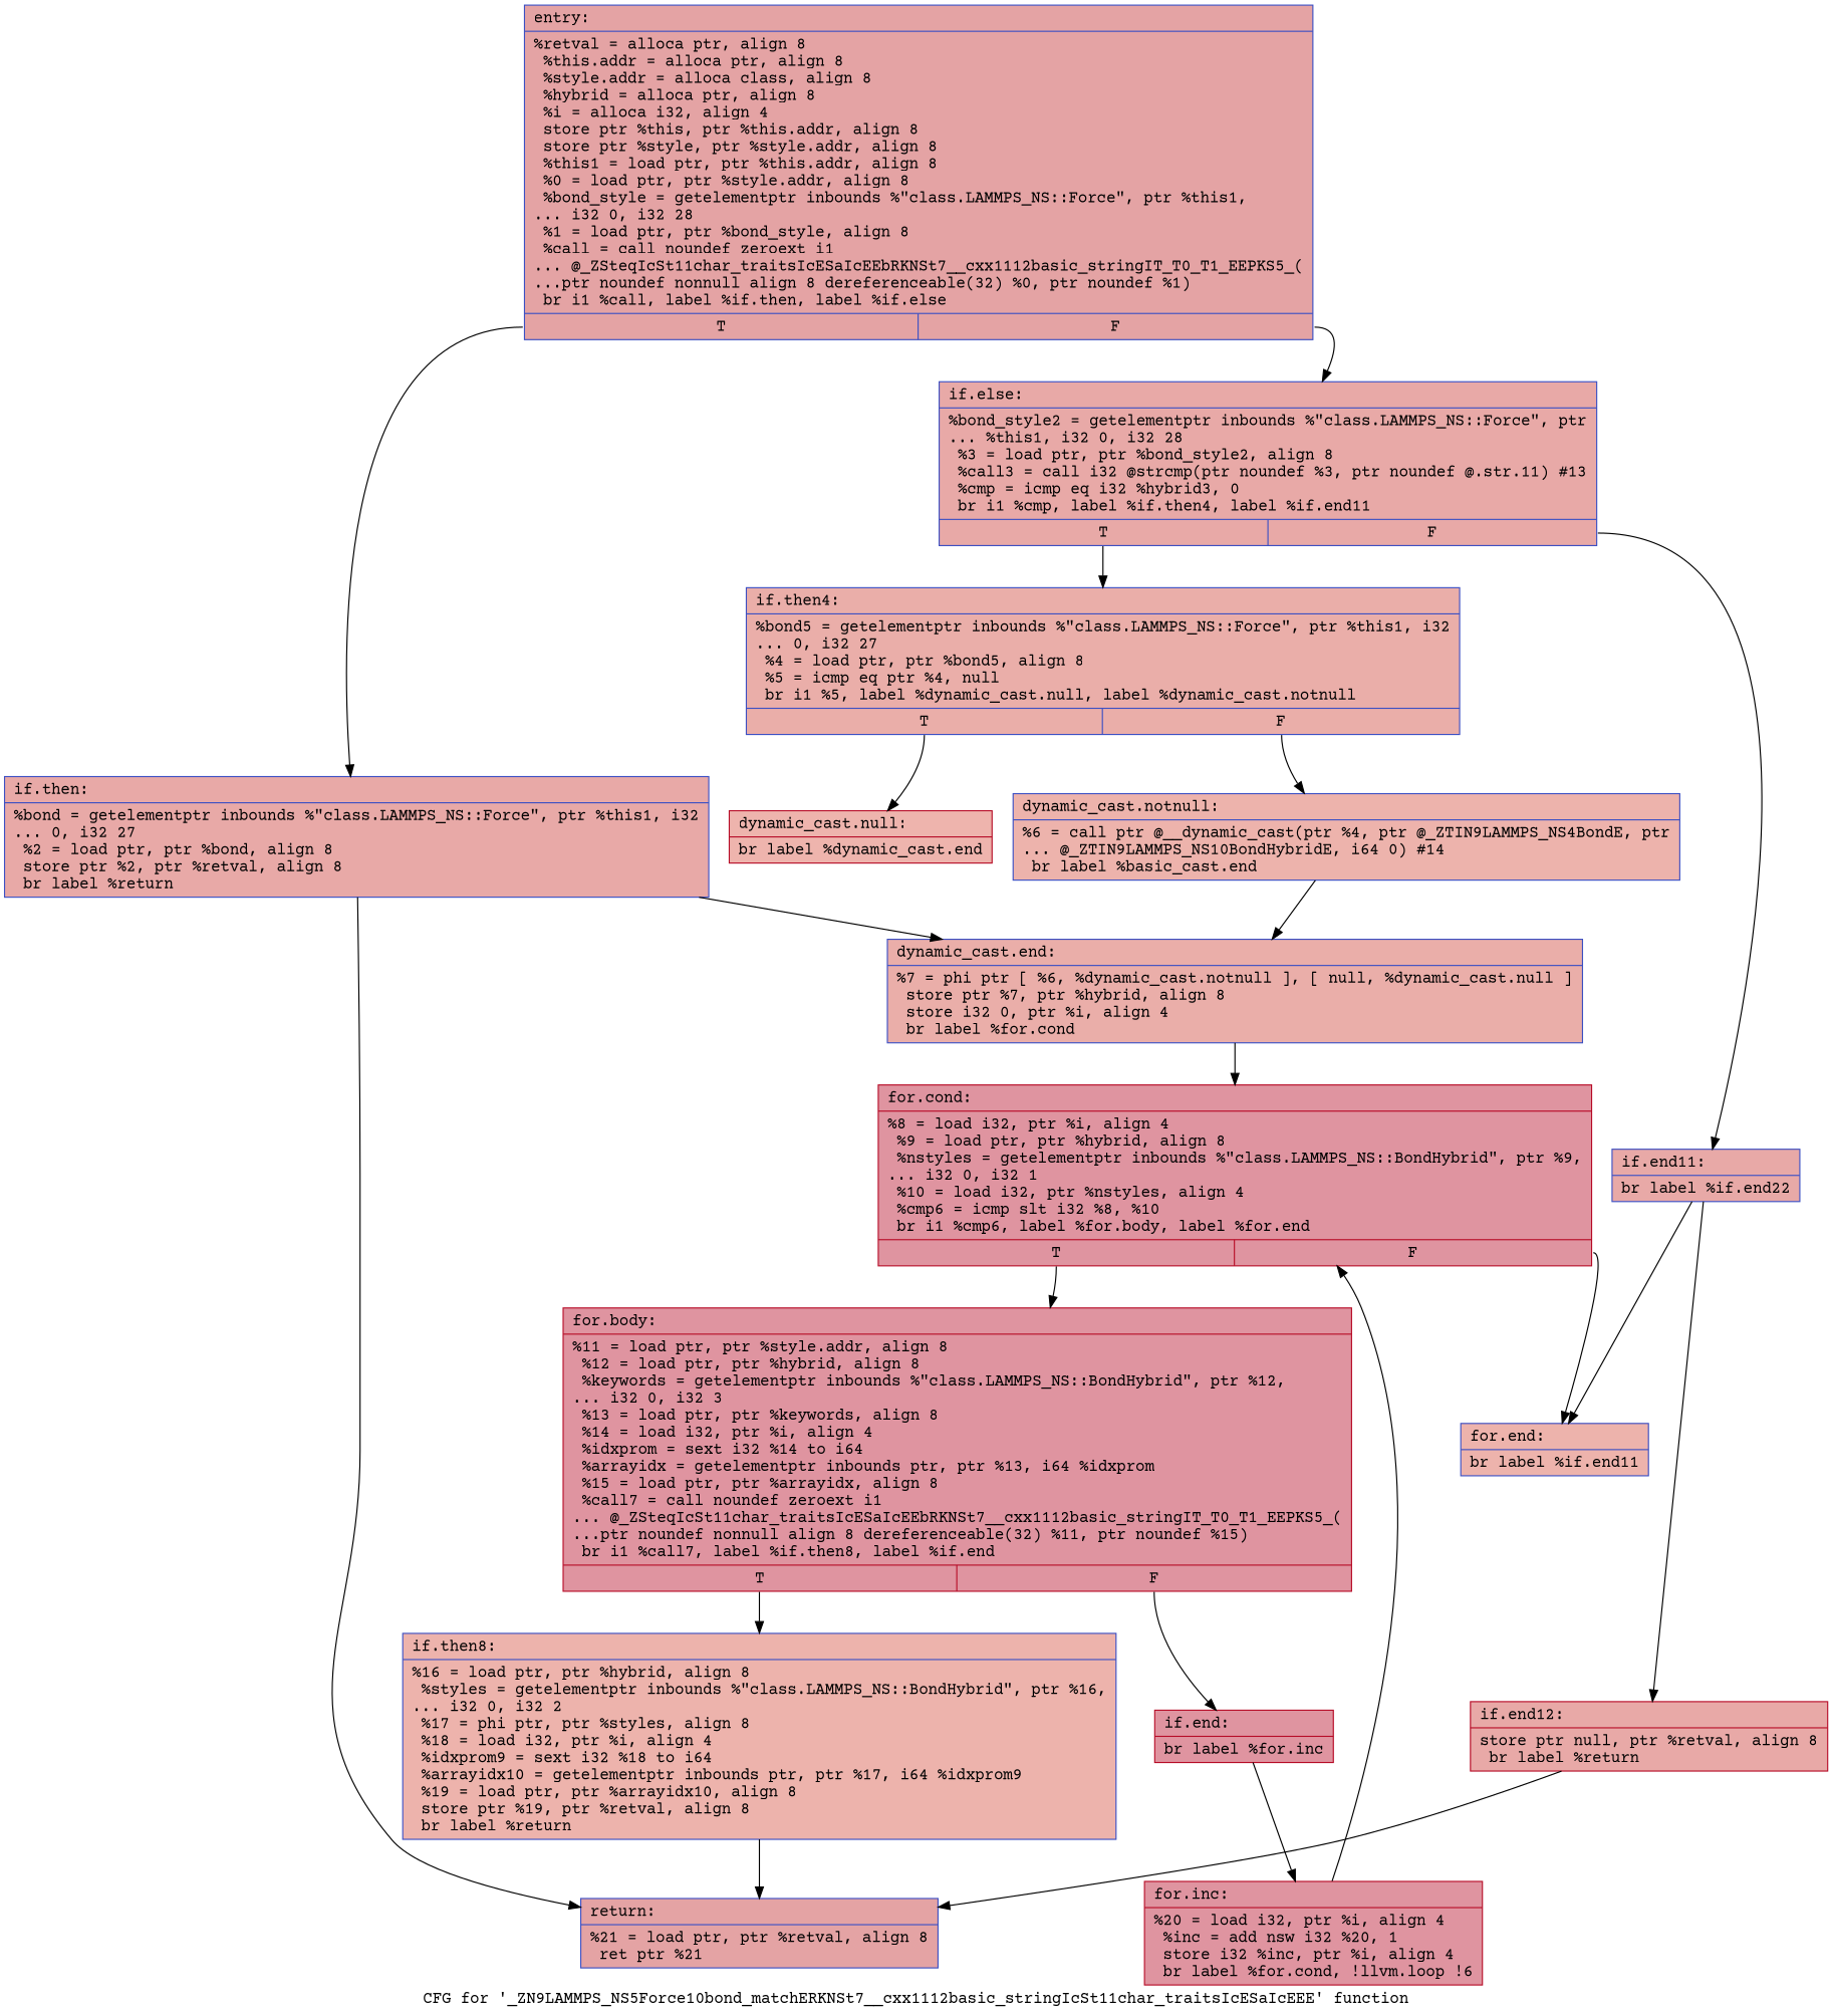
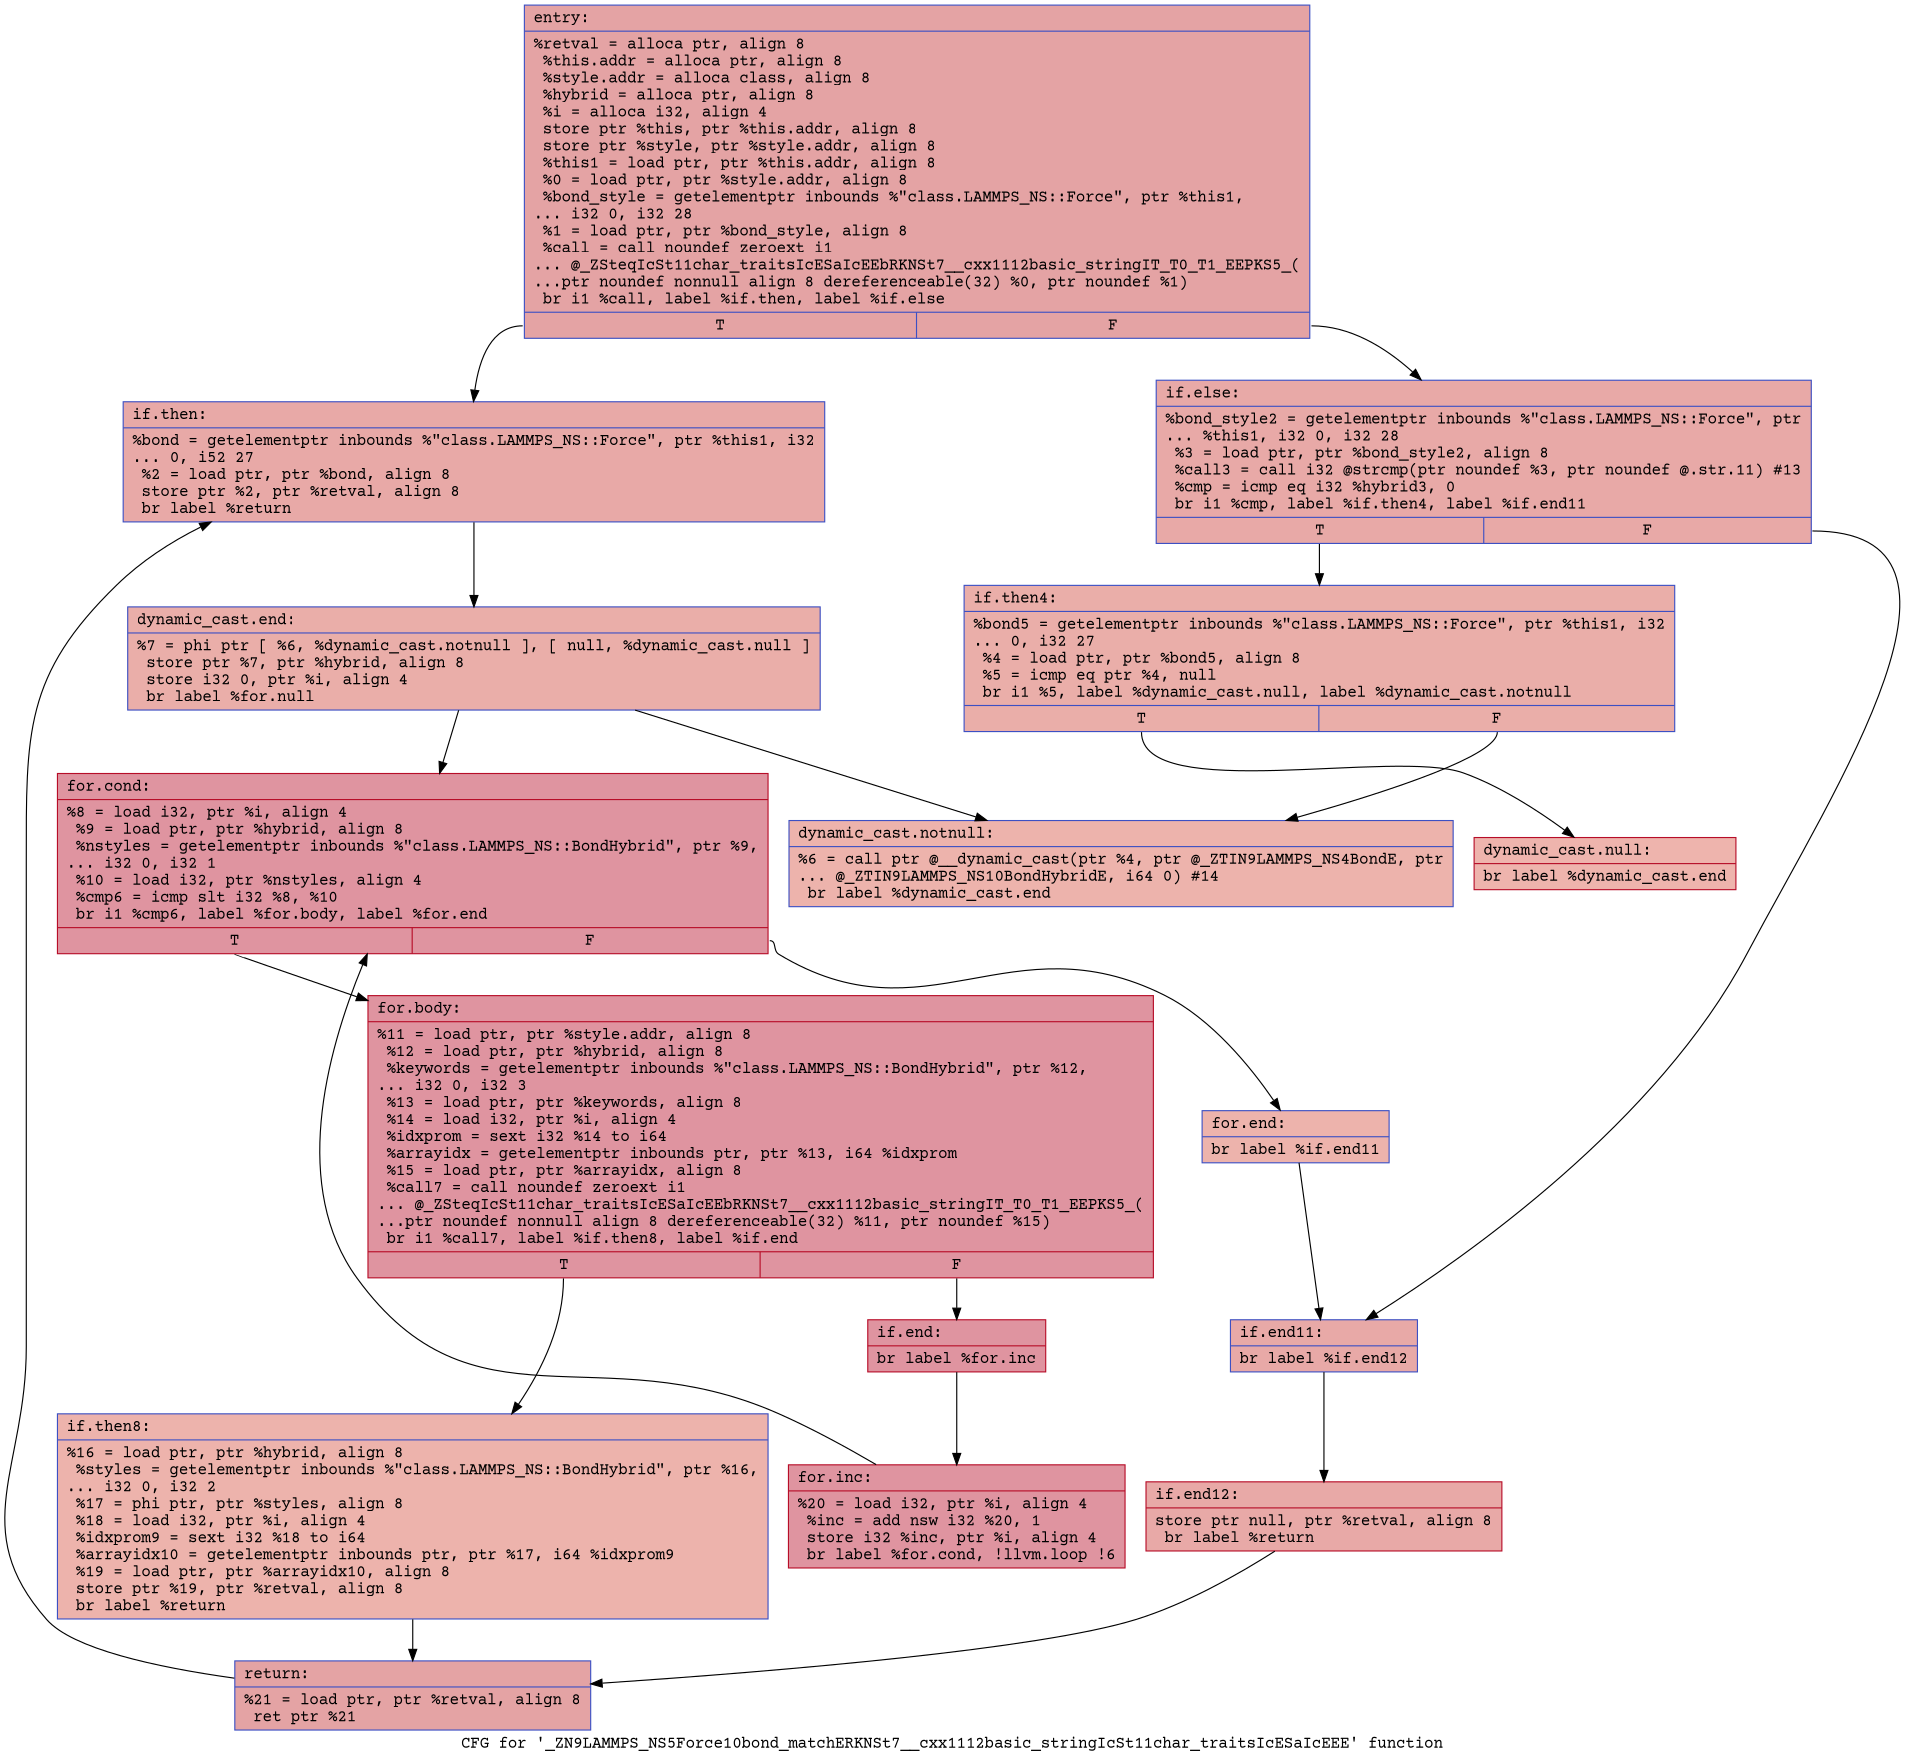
  digraph {
    fontname="Courier Prime"
    label="CFG for '_ZN9LAMMPS_NS5Force10bond_matchERKNSt7__cxx1112basic_stringIcSt11char_traitsIcESaIcEEE' function"
    node [color="#3d50c3ff" fillcolor="#ca3b3770" fontname="Courier Prime" shape=record style=filled]
    edge [fontname="Courier Prime"]
    n1 [fillcolor="#c32e3170" label="{entry:\l|  %retval = alloca ptr, align 8\l  %this.addr = alloca ptr, align 8\l  %style.addr = alloca class, align 8\l  %hybrid = alloca ptr, align 8\l  %i = alloca i32, align 4\l  store ptr %this, ptr %this.addr, align 8\l  store ptr %style, ptr %style.addr, align 8\l  %this1 = load ptr, ptr %this.addr, align 8\l  %0 = load ptr, ptr %style.addr, align 8\l  %bond_style = getelementptr inbounds %\"class.LAMMPS_NS::Force\", ptr %this1,\l... i32 0, i32 28\l  %1 = load ptr, ptr %bond_style, align 8\l  %call = call noundef zeroext i1\l... @_ZSteqIcSt11char_traitsIcESaIcEEbRKNSt7__cxx1112basic_stringIT_T0_T1_EEPKS5_(\l...ptr noundef nonnull align 8 dereferenceable(32) %0, ptr noundef %1)\l  br i1 %call, label %if.then, label %if.else\l|{<s0>T|<s1>F}}"]
-   n2 [label="{if.then:\l|  %bond = getelementptr inbounds %\"class.LAMMPS_NS::Force\", ptr %this1, i32\l... 0, i32 27\l  %2 = load ptr, ptr %bond, align 8\l  store ptr %2, ptr %retval, align 8\l  br label %return\l}"]
+   n2 [label="{if.then:\l|  %bond = getelementptr inbounds %\"class.LAMMPS_NS::Force\", ptr %this1, i32\l... 0, i52 27\l  %2 = load ptr, ptr %bond, align 8\l  store ptr %2, ptr %retval, align 8\l  br label %return\l}"]
    n3 [label="{if.else:\l|  %bond_style2 = getelementptr inbounds %\"class.LAMMPS_NS::Force\", ptr\l... %this1, i32 0, i32 28\l  %3 = load ptr, ptr %bond_style2, align 8\l  %call3 = call i32 @strcmp(ptr noundef %3, ptr noundef @.str.11) #13\l  %cmp = icmp eq i32 %hybrid3, 0\l  br i1 %cmp, label %if.then4, label %if.end11\l|{<s0>T|<s1>F}}"]
    n4 [fillcolor="#c32e3170" label="{return:\l|  %21 = load ptr, ptr %retval, align 8\l  ret ptr %21\l}"]
-   n5 [fillcolor="#d0473d70" label="{dynamic_cast.end:\l|  %7 = phi ptr [ %6, %dynamic_cast.notnull ], [ null, %dynamic_cast.null ]\l  store ptr %7, ptr %hybrid, align 8\l  store i32 0, ptr %i, align 4\l  br label %for.cond\l}"]
+   n5 [fillcolor="#d0473d70" label="{dynamic_cast.end:\l|  %7 = phi ptr [ %6, %dynamic_cast.notnull ], [ null, %dynamic_cast.null ]\l  store ptr %7, ptr %hybrid, align 8\l  store i32 0, ptr %i, align 4\l  br label %for.null\l}"]
    n6 [fillcolor="#d0473d70" label="{if.then4:\l|  %bond5 = getelementptr inbounds %\"class.LAMMPS_NS::Force\", ptr %this1, i32\l... 0, i32 27\l  %4 = load ptr, ptr %bond5, align 8\l  %5 = icmp eq ptr %4, null\l  br i1 %5, label %dynamic_cast.null, label %dynamic_cast.notnull\l|{<s0>T|<s1>F}}"]
-   n7 [label="{if.end11:\l|  br label %if.end22\l}"]
+   n7 [label="{if.end11:\l|  br label %if.end12\l}"]
    n8 [color="#b70d28ff" fillcolor="#d8564670" label="{dynamic_cast.null:\l|  br label %dynamic_cast.end\l}"]
-   n9 [fillcolor="#d6524470" label="{dynamic_cast.notnull:\l|  %6 = call ptr @__dynamic_cast(ptr %4, ptr @_ZTIN9LAMMPS_NS4BondE, ptr\l... @_ZTIN9LAMMPS_NS10BondHybridE, i64 0) #14\l  br label %basic_cast.end\l}"]
+   n9 [fillcolor="#d6524470" label="{dynamic_cast.notnull:\l|  %6 = call ptr @__dynamic_cast(ptr %4, ptr @_ZTIN9LAMMPS_NS4BondE, ptr\l... @_ZTIN9LAMMPS_NS10BondHybridE, i64 0) #14\l  br label %dynamic_cast.end\l}"]
    n10 [color="#b70d28ff" label="{if.end12:\l|  store ptr null, ptr %retval, align 8\l  br label %return\l}"]
    n11 [color="#b70d28ff" fillcolor="#b70d2870" label="{for.cond:\l|  %8 = load i32, ptr %i, align 4\l  %9 = load ptr, ptr %hybrid, align 8\l  %nstyles = getelementptr inbounds %\"class.LAMMPS_NS::BondHybrid\", ptr %9,\l... i32 0, i32 1\l  %10 = load i32, ptr %nstyles, align 4\l  %cmp6 = icmp slt i32 %8, %10\l  br i1 %cmp6, label %for.body, label %for.end\l|{<s0>T|<s1>F}}"]
    n12 [color="#b70d28ff" fillcolor="#b70d2870" label="{for.body:\l|  %11 = load ptr, ptr %style.addr, align 8\l  %12 = load ptr, ptr %hybrid, align 8\l  %keywords = getelementptr inbounds %\"class.LAMMPS_NS::BondHybrid\", ptr %12,\l... i32 0, i32 3\l  %13 = load ptr, ptr %keywords, align 8\l  %14 = load i32, ptr %i, align 4\l  %idxprom = sext i32 %14 to i64\l  %arrayidx = getelementptr inbounds ptr, ptr %13, i64 %idxprom\l  %15 = load ptr, ptr %arrayidx, align 8\l  %call7 = call noundef zeroext i1\l... @_ZSteqIcSt11char_traitsIcESaIcEEbRKNSt7__cxx1112basic_stringIT_T0_T1_EEPKS5_(\l...ptr noundef nonnull align 8 dereferenceable(32) %11, ptr noundef %15)\l  br i1 %call7, label %if.then8, label %if.end\l|{<s0>T|<s1>F}}"]
    n13 [fillcolor="#d6524470" label="{for.end:\l|  br label %if.end11\l}"]
    n14 [fillcolor="#d6524470" label="{if.then8:\l|  %16 = load ptr, ptr %hybrid, align 8\l  %styles = getelementptr inbounds %\"class.LAMMPS_NS::BondHybrid\", ptr %16,\l... i32 0, i32 2\l  %17 = phi ptr, ptr %styles, align 8\l  %18 = load i32, ptr %i, align 4\l  %idxprom9 = sext i32 %18 to i64\l  %arrayidx10 = getelementptr inbounds ptr, ptr %17, i64 %idxprom9\l  %19 = load ptr, ptr %arrayidx10, align 8\l  store ptr %19, ptr %retval, align 8\l  br label %return\l}"]
    n15 [color="#b70d28ff" fillcolor="#b70d2870" label="{if.end:\l|  br label %for.inc\l}"]
    n16 [color="#b70d28ff" fillcolor="#b70d2870" label="{for.inc:\l|  %20 = load i32, ptr %i, align 4\l  %inc = add nsw i32 %20, 1\l  store i32 %inc, ptr %i, align 4\l  br label %for.cond, !llvm.loop !6\l}"]
    n1 -> n2 [tailport=s0]
    n1 -> n3 [tailport=s1]
-   n2 -> n4
+   n4 -> n2
    n2 -> n5
    n3 -> n6 [tailport=s0]
    n3 -> n7 [tailport=s1]
    n5 -> n11
    n6 -> n8 [tailport=s0]
    n6 -> n9 [tailport=s1]
    n7 -> n10
-   n9 -> n5
+   n5 -> n9
    n10 -> n4
    n11 -> n12 [tailport=s0]
    n11 -> n13 [tailport=s1]
    n12 -> n14 [tailport=s0]
    n12 -> n15 [tailport=s1]
-   n7 -> n13
+   n13 -> n7
    n14 -> n4
    n15 -> n16
    n16 -> n11
  }
